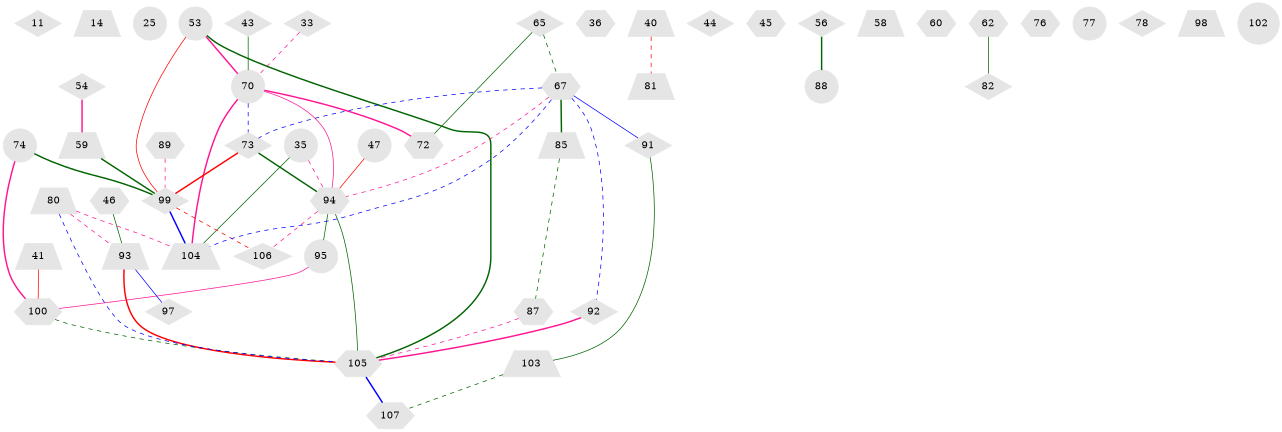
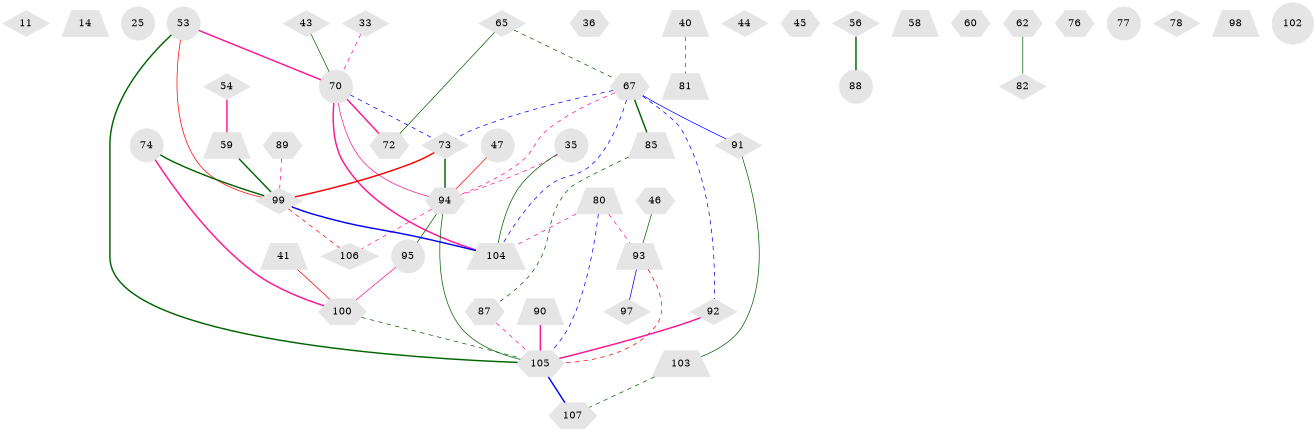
  graph {
    node [color=gray90 shape=diamond style=filled]
    edge [color=darkgreen style=dashed]
    11
    14 [shape=trapezium]
    25 [shape=circle]
    33 [super="+32"]
    70 [shape=circle super="+26+27+30"]
    94 [shape=hexagon super="+12+9+50+68"]
    104 [shape=trapezium super="+37+101"]
    72 [shape=hexagon]
    73
    35 [shape=circle super="+8+29"]
    105 [shape=hexagon super="+22+55+96+83"]
    95 [shape=circle]
    106
    36 [shape=hexagon]
    40 [shape=trapezium super="+21"]
    81 [shape=trapezium]
    41 [shape=trapezium]
    100 [shape=hexagon]
    43
    44
    45 [shape=hexagon]
    93 [shape=trapezium super="+86"]
    97
    46 [shape=hexagon]
    47 [shape=circle]
    53 [shape=circle super="+38"]
    99 [super="+49+75+84"]
    107 [shape=hexagon super="+34"]
    88 [shape=circle]
    56
    n31 [label=54]
    59 [shape=trapezium]
    58 [shape=trapezium]
    60 [shape=hexagon]
    62 [shape=hexagon super="+15"]
    82 [super="+20"]
    67 [shape=hexagon super="+63+66"]
    85 [shape=trapezium]
    92 [super="+52"]
    91
    65
    87 [shape=hexagon]
    74 [shape=circle]
    76 [shape=hexagon]
    77 [shape=circle]
    78
    80 [shape=trapezium super="+51+71"]
    89 [shape=hexagon]
+   90 [shape=trapezium]
    103 [shape=trapezium]
    98 [shape=trapezium]
    102 [shape=circle]
    33 -- 70 [color=deeppink]
    70 -- 94 [color=deeppink style=solid]
    70 -- 104 [color=deeppink style=bold]
    70 -- 72 [color=deeppink style=bold]
    70 -- 73 [color=blue]
    94 -- 105 [style=solid weight=2]
    94 -- 95 [style=solid]
    94 -- 106 [color=deeppink]
    73 -- 94 [style=bold weight=2]
    73 -- 99 [color=red style=bold]
    35 -- 94 [color=deeppink]
    35 -- 104 [style=solid]
    105 -- 107 [color=blue style=bold]
    95 -- 100 [color=deeppink style=solid]
    40 -- 81 [color=red]
    41 -- 100 [color=red style=solid]
    100 -- 105
    43 -- 70 [style=solid]
-   93 -- 105 [color=red style=bold weight=2]
+   93 -- 105 [color=red weight=2]
    93 -- 97 [color=blue style=solid]
    46 -- 93 [style=solid]
    47 -- 94 [color=red style=solid]
    53 -- 70 [color=deeppink style=bold weight=2]
    53 -- 105 [style=bold]
    53 -- 99 [color=red style=solid weight=2]
    99 -- 104 [color=blue style=bold weight=2]
    99 -- 106 [color=red]
    56 -- 88 [style=bold]
    n31 -- 59 [color=deeppink style=bold]
    59 -- 99 [style=bold]
    62 -- 82 [style=solid]
    67 -- 94 [color=deeppink]
    67 -- 104 [color=blue]
    67 -- 73 [color=blue]
    67 -- 85 [style=bold]
    67 -- 92 [color=blue]
    67 -- 91 [color=blue style=solid weight=2]
    85 -- 87
    92 -- 105 [color=deeppink style=bold]
    91 -- 103 [style=solid]
    65 -- 72 [style=solid]
    65 -- 67
    87 -- 105 [color=deeppink]
    74 -- 100 [color=deeppink style=bold]
    74 -- 99 [style=bold]
    80 -- 104 [color=deeppink]
    80 -- 105 [color=blue]
    80 -- 93 [color=deeppink weight=2]
    89 -- 99 [color=deeppink]
+   90 -- 105 [color=deeppink style=bold]
    103 -- 107
  }
